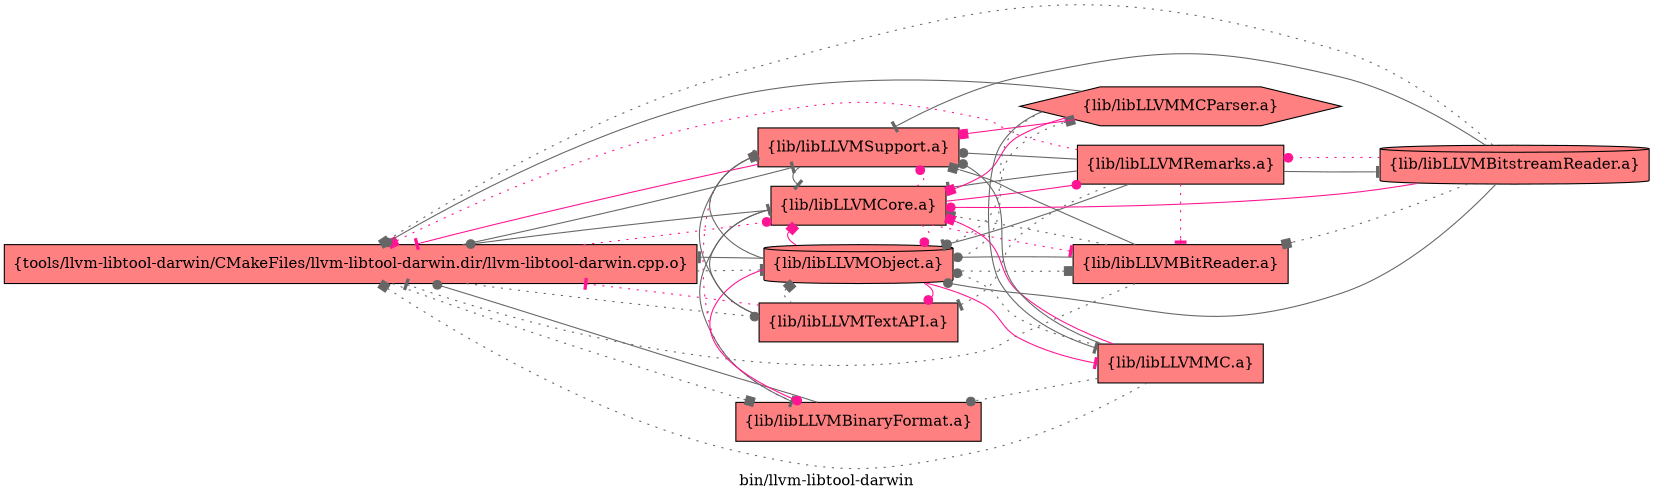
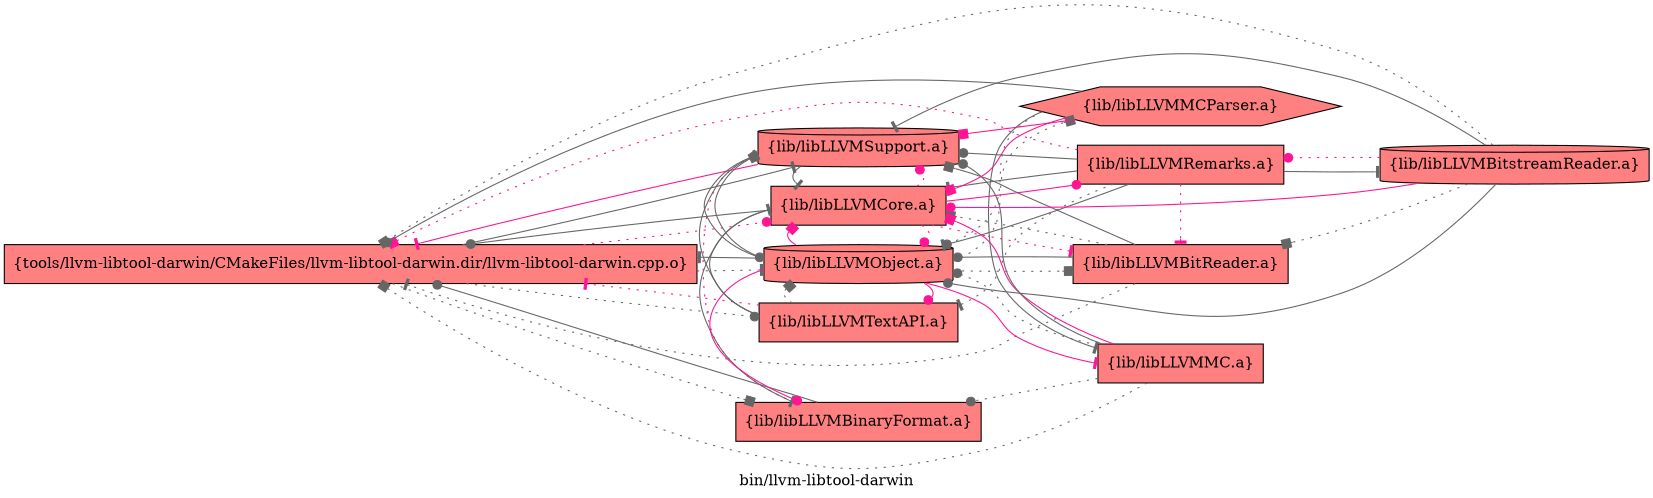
  digraph {
    label="bin/llvm-libtool-darwin"
    rankdir=LR
    node [fillcolor="1.000000 0.5 1" group=1 shape=box style=filled]
    edge [arrowhead=dot color=gray40 style=solid]
    n1 [label="{tools/llvm-libtool-darwin/CMakeFiles/llvm-libtool-darwin.dir/llvm-libtool-darwin.cpp.o}"]
    n2 [label="{lib/libLLVMBinaryFormat.a}"]
    n3 [label="{lib/libLLVMCore.a}"]
    n4 [label="{lib/libLLVMObject.a}" shape=cylinder]
-   n5 [label="{lib/libLLVMSupport.a}"]
+   n5 [label="{lib/libLLVMSupport.a}" shape=cylinder]
    n6 [label="{lib/libLLVMTextAPI.a}"]
    n7 [label="{lib/libLLVMRemarks.a}"]
    n8 [label="{lib/libLLVMBitReader.a}"]
    n9 [label="{lib/libLLVMMC.a}"]
    n10 [label="{lib/libLLVMMCParser.a}" shape=hexagon]
    n11 [label="{lib/libLLVMBitstreamReader.a}" shape=cylinder]
    subgraph sub_1 {
      rank=same
      n1
    }
    subgraph sub_2 {
      rank=same
      n2
      n3
      n4
      n5
      n6
    }
    subgraph sub_3 {
      rank=same
      n7
      n8
      n9
      n10
    }
    n1 -> n2 [arrowhead=box style=dotted]
    n1 -> n3 [color=deeppink style=dotted]
    n1 -> n4 [arrowhead=tee style=dotted]
    n1 -> n5 [arrowhead=tee]
    n1 -> n6 [style=dotted]
    n2 -> n1
    n2 -> n5 [color=deeppink style=dotted]
    n3 -> n1
    n3 -> n2 [arrowhead=tee]
    n3 -> n4 [color=deeppink style=dotted]
    n3 -> n5 [color=deeppink style=dotted]
    n3 -> n7 [color=deeppink]
    n3 -> n8 [arrowhead=tee color=deeppink style=dotted]
    n4 -> n1 [arrowhead=tee]
    n4 -> n2 [color=deeppink]
    n4 -> n3 [arrowhead=box color=deeppink]
    n4 -> n5 [arrowhead=box]
    n4 -> n6 [color=deeppink]
    n4 -> n8 [arrowhead=box style=dotted]
    n4 -> n9 [arrowhead=tee color=deeppink]
    n4 -> n10 [arrowhead=box style=dotted]
    n5 -> n1 [arrowhead=tee color=deeppink]
    n5 -> n3 [arrowhead=tee]
+   n5 -> n4
    n6 -> n1 [arrowhead=tee color=deeppink style=dotted]
    n6 -> n3 [arrowhead=tee]
    n6 -> n4 [arrowhead=box style=dotted]
    n6 -> n5 [arrowhead=tee]
    n7 -> n1 [arrowhead=box color=deeppink style=dotted]
    n7 -> n3 [arrowhead=tee]
    n7 -> n4 [arrowhead=tee]
    n7 -> n5
    n7 -> n6 [arrowhead=tee style=dotted]
    n7 -> n8 [arrowhead=tee color=deeppink style=dotted]
    n7 -> n11 [arrowhead=tee]
    n8 -> n1 [arrowhead=tee style=dotted]
    n8 -> n3 [arrowhead=box style=dotted]
    n8 -> n4
    n8 -> n5 [arrowhead=box]
    n9 -> n1 [arrowhead=box style=dotted]
    n9 -> n2 [style=dotted]
    n9 -> n3 [arrowhead=box color=deeppink]
    n9 -> n4 [style=dotted]
    n9 -> n5
    n10 -> n1
    n10 -> n3 [arrowhead=box color=deeppink]
    n10 -> n4 [style=dotted]
    n10 -> n5 [arrowhead=box color=deeppink]
    n10 -> n9 [arrowhead=tee]
    n11 -> n1 [arrowhead=box style=dotted]
    n11 -> n3 [color=deeppink]
    n11 -> n4
    n11 -> n5 [arrowhead=tee]
    n11 -> n7 [color=deeppink style=dotted]
    n11 -> n8 [arrowhead=box style=dotted]
  }
